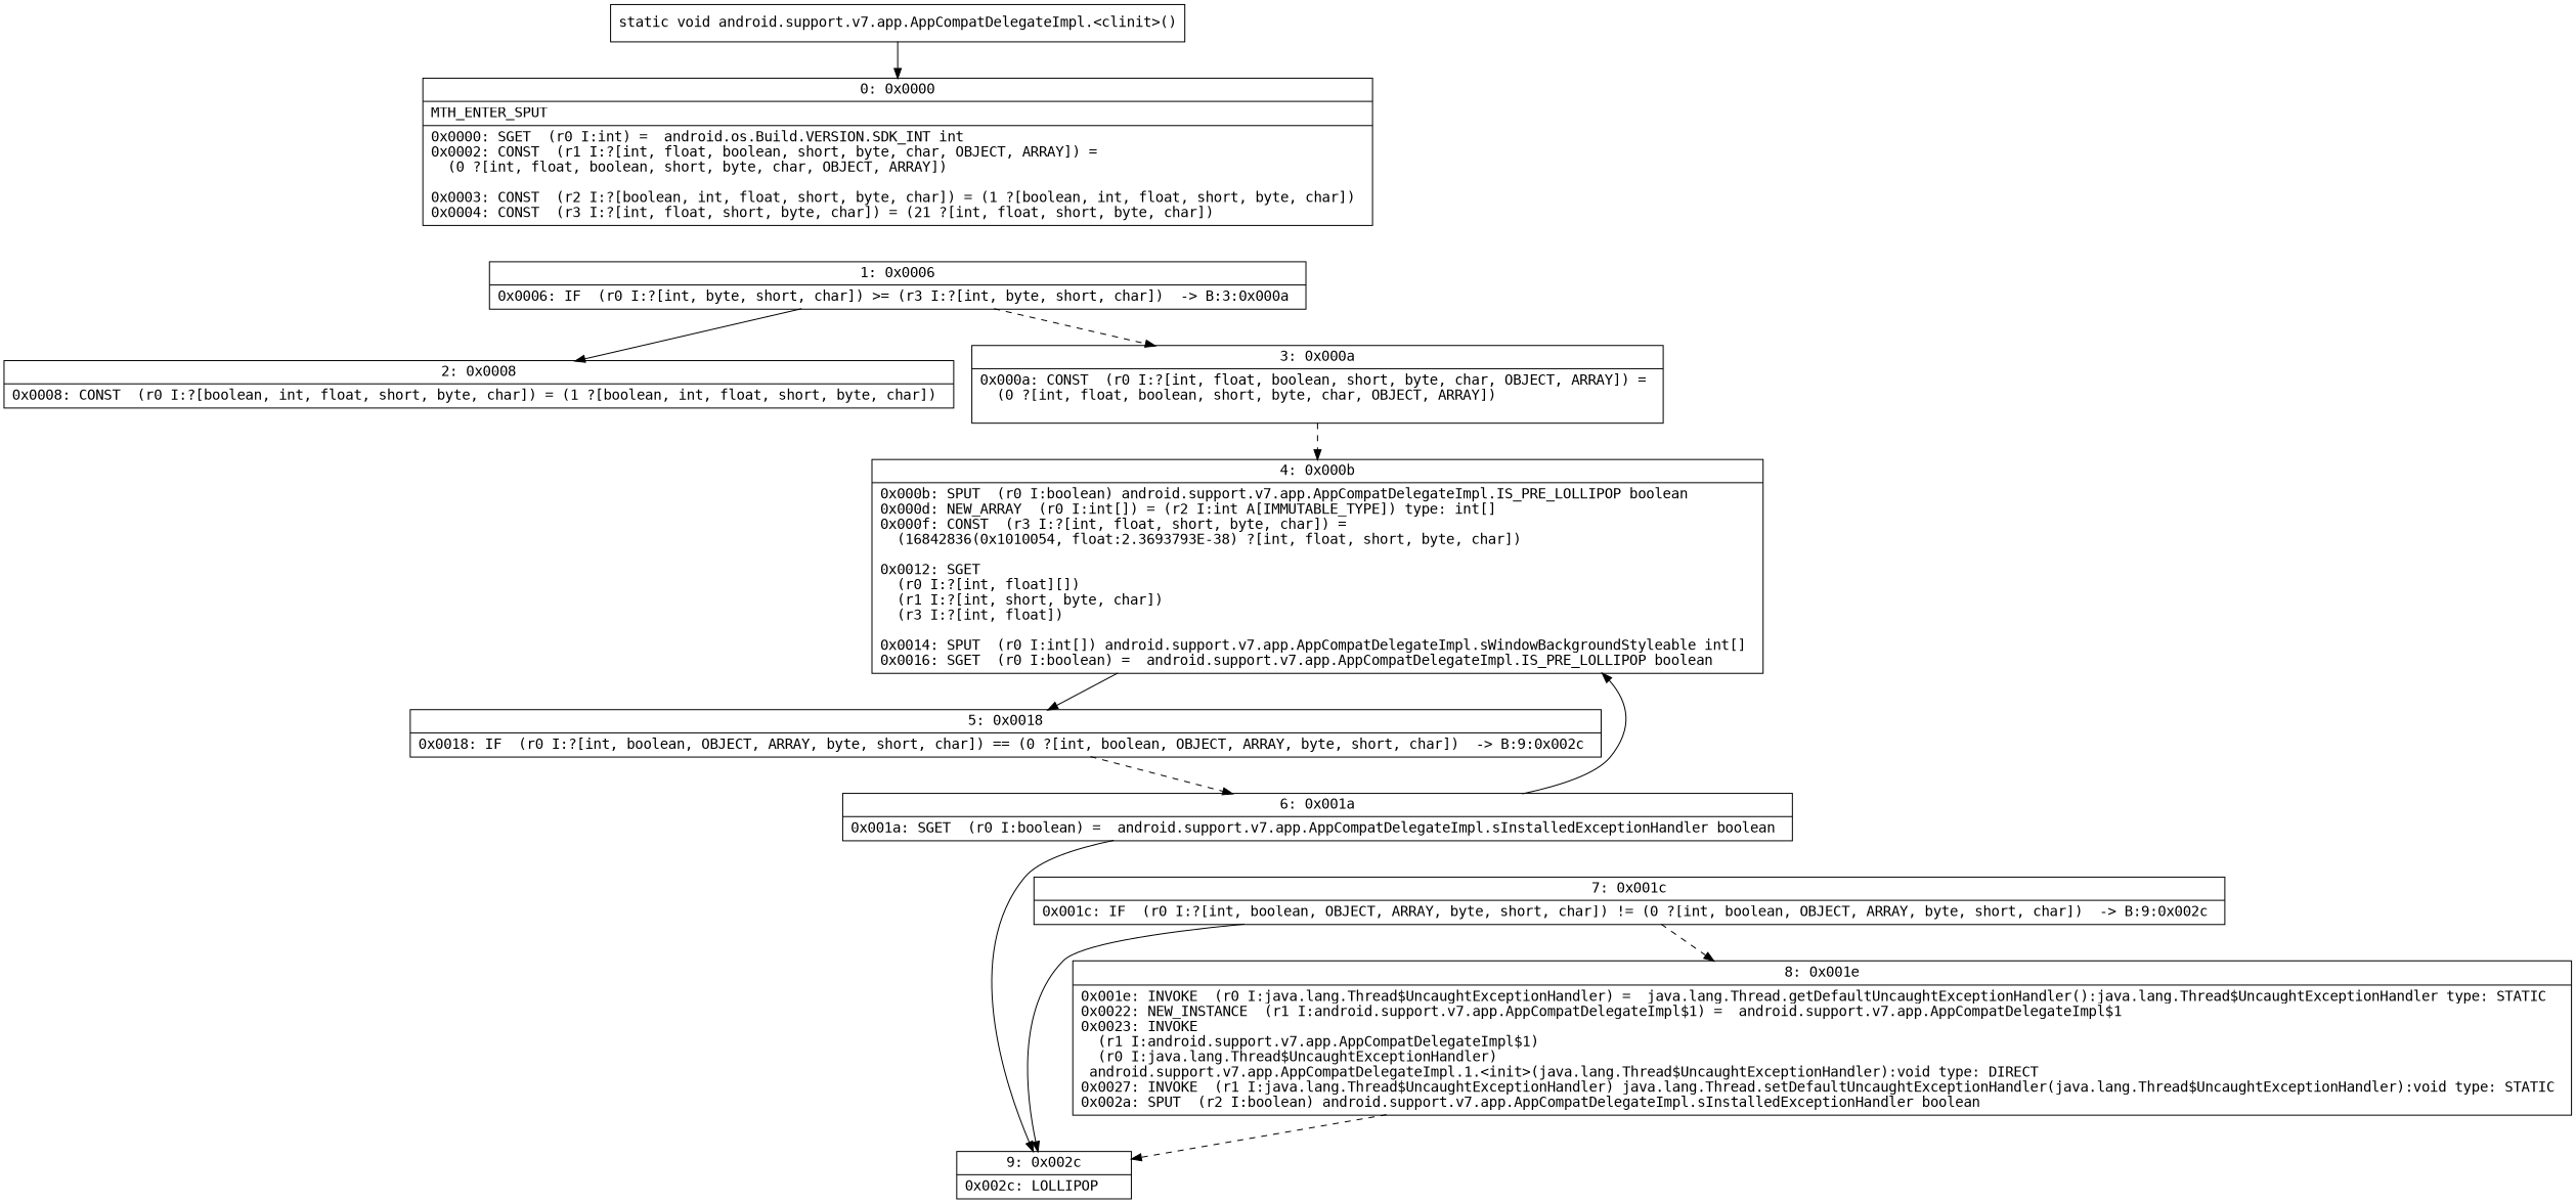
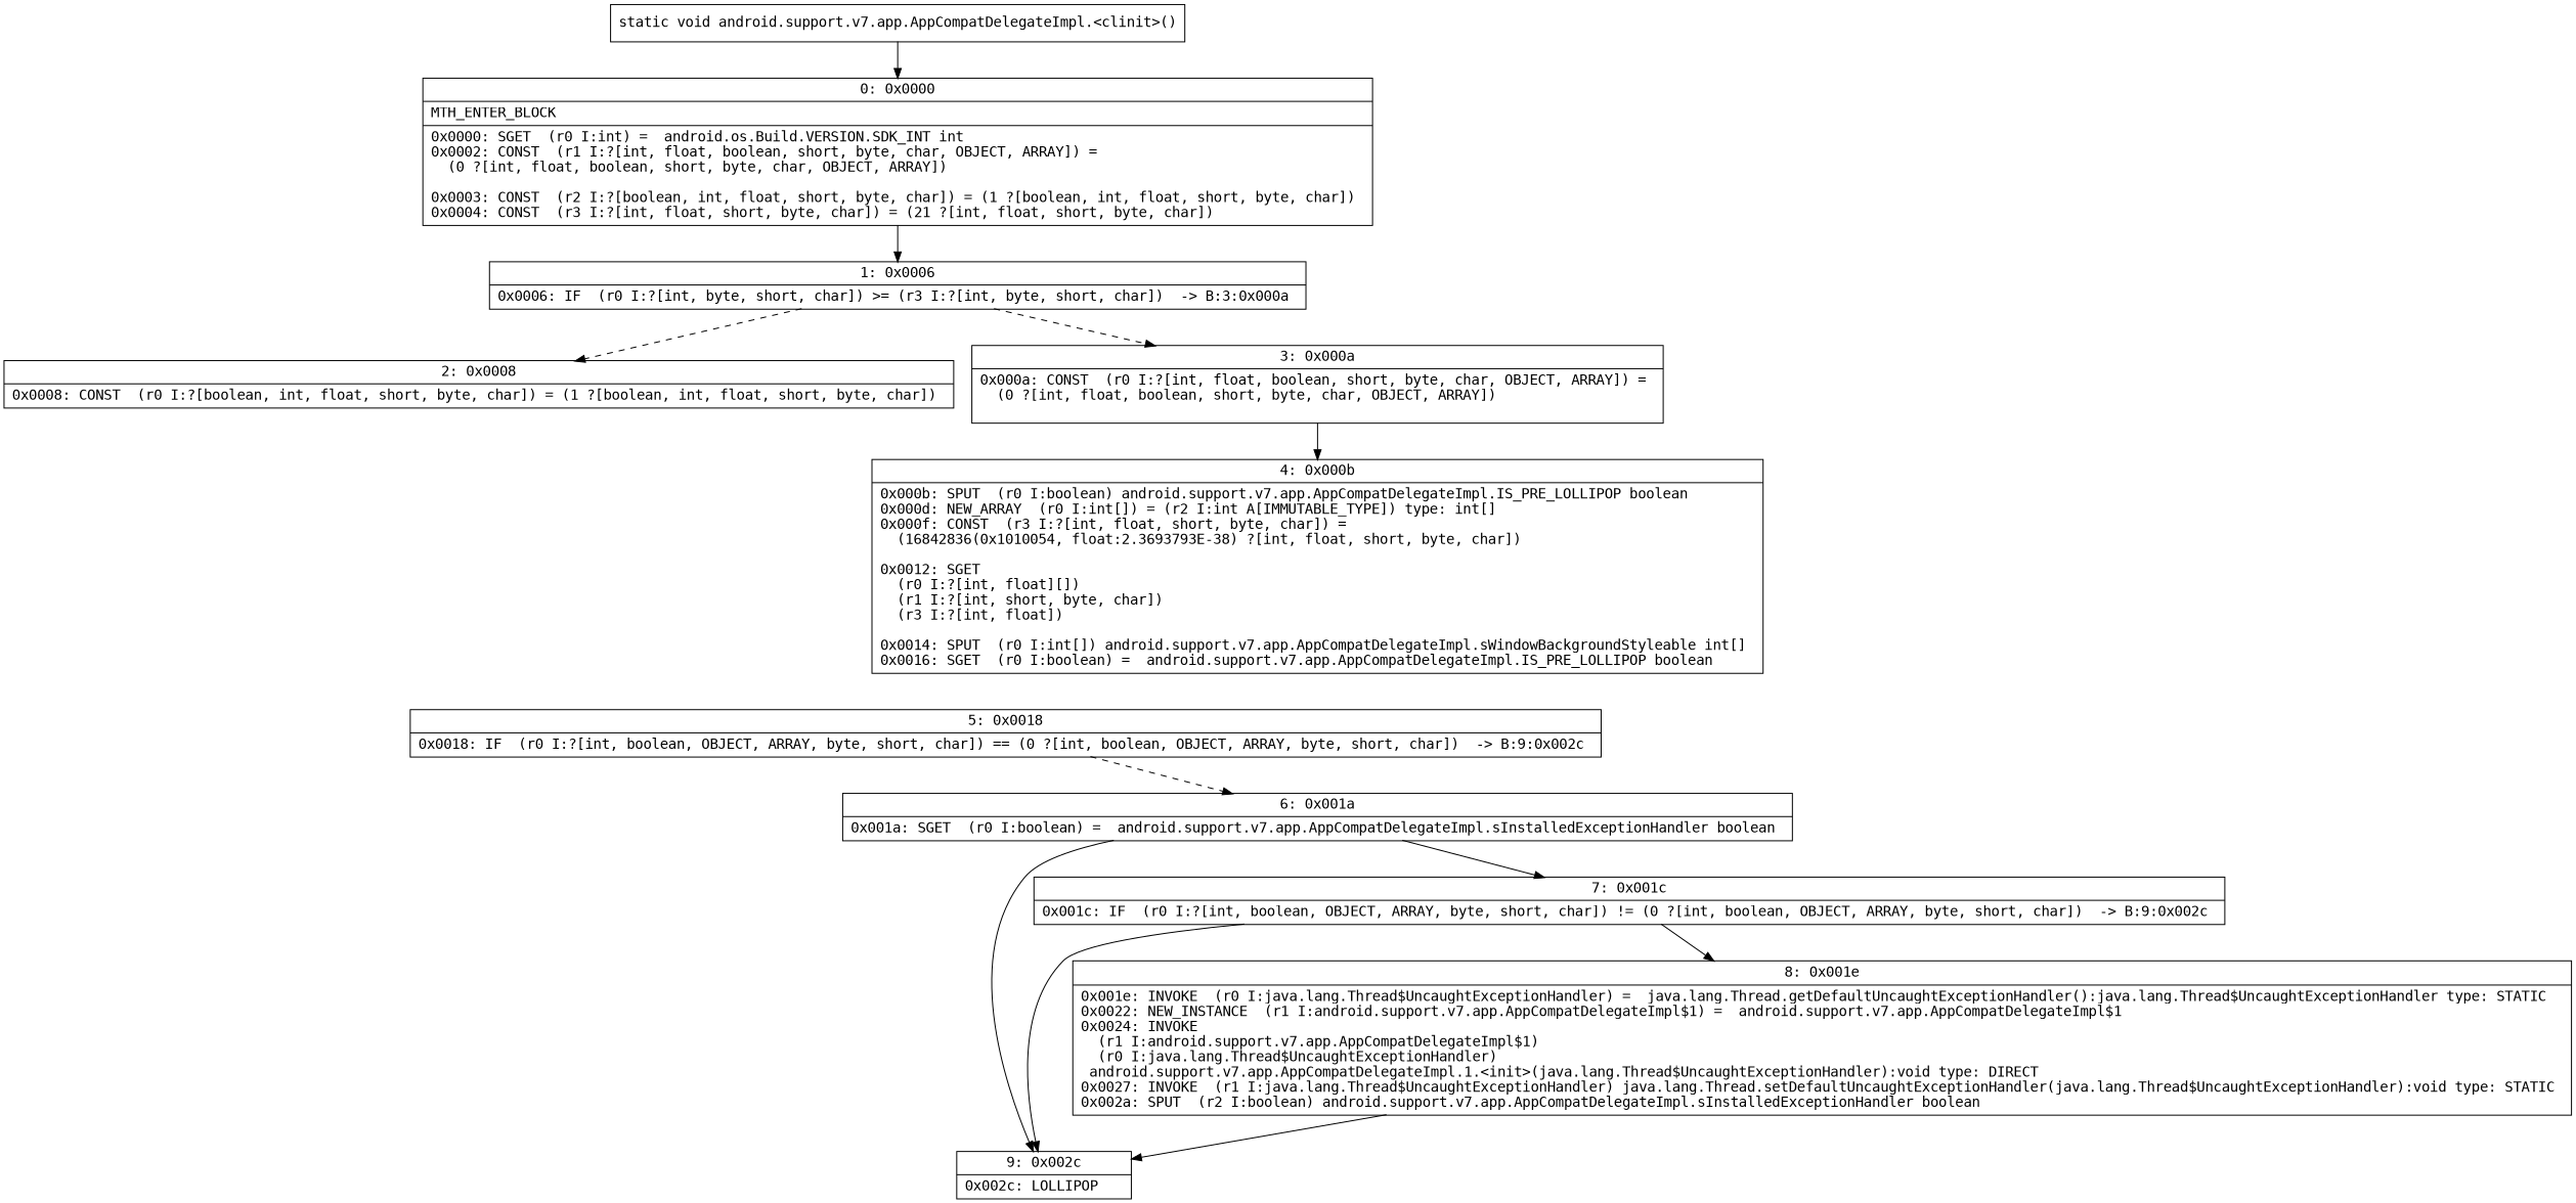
  digraph {
    fontname="DejaVu Sans Mono"
    node [fontname="DejaVu Sans Mono" shape=record]
    edge [fontname="DejaVu Sans Mono"]
-   n1 [label="{0\:\ 0x0000|MTH_ENTER_SPUT\l|0x0000: SGET  (r0 I:int) =  android.os.Build.VERSION.SDK_INT int \l0x0002: CONST  (r1 I:?[int, float, boolean, short, byte, char, OBJECT, ARRAY]) = \l  (0 ?[int, float, boolean, short, byte, char, OBJECT, ARRAY])\l \l0x0003: CONST  (r2 I:?[boolean, int, float, short, byte, char]) = (1 ?[boolean, int, float, short, byte, char]) \l0x0004: CONST  (r3 I:?[int, float, short, byte, char]) = (21 ?[int, float, short, byte, char]) \l}"]
+   n1 [label="{0\:\ 0x0000|MTH_ENTER_BLOCK\l|0x0000: SGET  (r0 I:int) =  android.os.Build.VERSION.SDK_INT int \l0x0002: CONST  (r1 I:?[int, float, boolean, short, byte, char, OBJECT, ARRAY]) = \l  (0 ?[int, float, boolean, short, byte, char, OBJECT, ARRAY])\l \l0x0003: CONST  (r2 I:?[boolean, int, float, short, byte, char]) = (1 ?[boolean, int, float, short, byte, char]) \l0x0004: CONST  (r3 I:?[int, float, short, byte, char]) = (21 ?[int, float, short, byte, char]) \l}"]
    n2 [label="{1\:\ 0x0006|0x0006: IF  (r0 I:?[int, byte, short, char]) \>= (r3 I:?[int, byte, short, char])  \-\> B:3:0x000a \l}"]
    n3 [label="{2\:\ 0x0008|0x0008: CONST  (r0 I:?[boolean, int, float, short, byte, char]) = (1 ?[boolean, int, float, short, byte, char]) \l}"]
    n4 [label="{3\:\ 0x000a|0x000a: CONST  (r0 I:?[int, float, boolean, short, byte, char, OBJECT, ARRAY]) = \l  (0 ?[int, float, boolean, short, byte, char, OBJECT, ARRAY])\l \l}"]
    n5 [label="{4\:\ 0x000b|0x000b: SPUT  (r0 I:boolean) android.support.v7.app.AppCompatDelegateImpl.IS_PRE_LOLLIPOP boolean \l0x000d: NEW_ARRAY  (r0 I:int[]) = (r2 I:int A[IMMUTABLE_TYPE]) type: int[] \l0x000f: CONST  (r3 I:?[int, float, short, byte, char]) = \l  (16842836(0x1010054, float:2.3693793E\-38) ?[int, float, short, byte, char])\l \l0x0012: SGET  \l  (r0 I:?[int, float][])\l  (r1 I:?[int, short, byte, char])\l  (r3 I:?[int, float])\l \l0x0014: SPUT  (r0 I:int[]) android.support.v7.app.AppCompatDelegateImpl.sWindowBackgroundStyleable int[] \l0x0016: SGET  (r0 I:boolean) =  android.support.v7.app.AppCompatDelegateImpl.IS_PRE_LOLLIPOP boolean \l}"]
    n6 [label="{5\:\ 0x0018|0x0018: IF  (r0 I:?[int, boolean, OBJECT, ARRAY, byte, short, char]) == (0 ?[int, boolean, OBJECT, ARRAY, byte, short, char])  \-\> B:9:0x002c \l}"]
    n7 [label="{6\:\ 0x001a|0x001a: SGET  (r0 I:boolean) =  android.support.v7.app.AppCompatDelegateImpl.sInstalledExceptionHandler boolean \l}"]
    n8 [label="{9\:\ 0x002c|0x002c: LOLLIPOP   \l}"]
    n9 [label="{7\:\ 0x001c|0x001c: IF  (r0 I:?[int, boolean, OBJECT, ARRAY, byte, short, char]) != (0 ?[int, boolean, OBJECT, ARRAY, byte, short, char])  \-\> B:9:0x002c \l}"]
-   n10 [label="{8\:\ 0x001e|0x001e: INVOKE  (r0 I:java.lang.Thread$UncaughtExceptionHandler) =  java.lang.Thread.getDefaultUncaughtExceptionHandler():java.lang.Thread$UncaughtExceptionHandler type: STATIC \l0x0022: NEW_INSTANCE  (r1 I:android.support.v7.app.AppCompatDelegateImpl$1) =  android.support.v7.app.AppCompatDelegateImpl$1 \l0x0023: INVOKE  \l  (r1 I:android.support.v7.app.AppCompatDelegateImpl$1)\l  (r0 I:java.lang.Thread$UncaughtExceptionHandler)\l android.support.v7.app.AppCompatDelegateImpl.1.\<init\>(java.lang.Thread$UncaughtExceptionHandler):void type: DIRECT \l0x0027: INVOKE  (r1 I:java.lang.Thread$UncaughtExceptionHandler) java.lang.Thread.setDefaultUncaughtExceptionHandler(java.lang.Thread$UncaughtExceptionHandler):void type: STATIC \l0x002a: SPUT  (r2 I:boolean) android.support.v7.app.AppCompatDelegateImpl.sInstalledExceptionHandler boolean \l}"]
+   n10 [label="{8\:\ 0x001e|0x001e: INVOKE  (r0 I:java.lang.Thread$UncaughtExceptionHandler) =  java.lang.Thread.getDefaultUncaughtExceptionHandler():java.lang.Thread$UncaughtExceptionHandler type: STATIC \l0x0022: NEW_INSTANCE  (r1 I:android.support.v7.app.AppCompatDelegateImpl$1) =  android.support.v7.app.AppCompatDelegateImpl$1 \l0x0024: INVOKE  \l  (r1 I:android.support.v7.app.AppCompatDelegateImpl$1)\l  (r0 I:java.lang.Thread$UncaughtExceptionHandler)\l android.support.v7.app.AppCompatDelegateImpl.1.\<init\>(java.lang.Thread$UncaughtExceptionHandler):void type: DIRECT \l0x0027: INVOKE  (r1 I:java.lang.Thread$UncaughtExceptionHandler) java.lang.Thread.setDefaultUncaughtExceptionHandler(java.lang.Thread$UncaughtExceptionHandler):void type: STATIC \l0x002a: SPUT  (r2 I:boolean) android.support.v7.app.AppCompatDelegateImpl.sInstalledExceptionHandler boolean \l}"]
    n11 [label="{static void android.support.v7.app.AppCompatDelegateImpl.\<clinit\>() }"]
-   n2 -> n3 [style=solid]
+   n1 -> n2
+   n2 -> n3 [style=dashed]
    n2 -> n4 [style=dashed]
-   n4 -> n5 [style=dashed]
-   n5 -> n6
+   n4 -> n5
    n6 -> n7 [style=dashed]
    n7 -> n8
-   n7 -> n5
+   n7 -> n9
    n9 -> n8
-   n9 -> n10 [style=dashed]
-   n10 -> n8 [style=dashed]
+   n9 -> n10 [style=solid]
+   n10 -> n8
    n11 -> n1
  }
